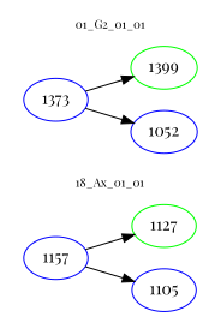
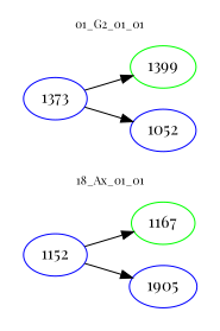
  digraph {
    fontname="Playfair Display"
    rankdir=LR
    node [color=blue fontname="Playfair Display"]
    edge [color=black fontname="Playfair Display"]
-   n1 [label=1157]
-   n2 [label=1105]
-   n3 [color=green label=1127]
+   n1 [label=1152]
+   n2 [label=1905]
+   n3 [color=green label=1167]
    n4 [label=1373]
    n5 [label=1052]
    n6 [color=green label=1399]
    subgraph cluster_1 {
      color=white
      fontsize=10
      label="18_Ax_01_01"
      n1
      n2
      n3
    }
    subgraph cluster_2 {
      color=white
      fontsize=10
      label="01_G2_01_01"
      n4
      n5
      n6
    }
    n1 -> n2
    n1 -> n3
    n4 -> n5
    n4 -> n6
  }
